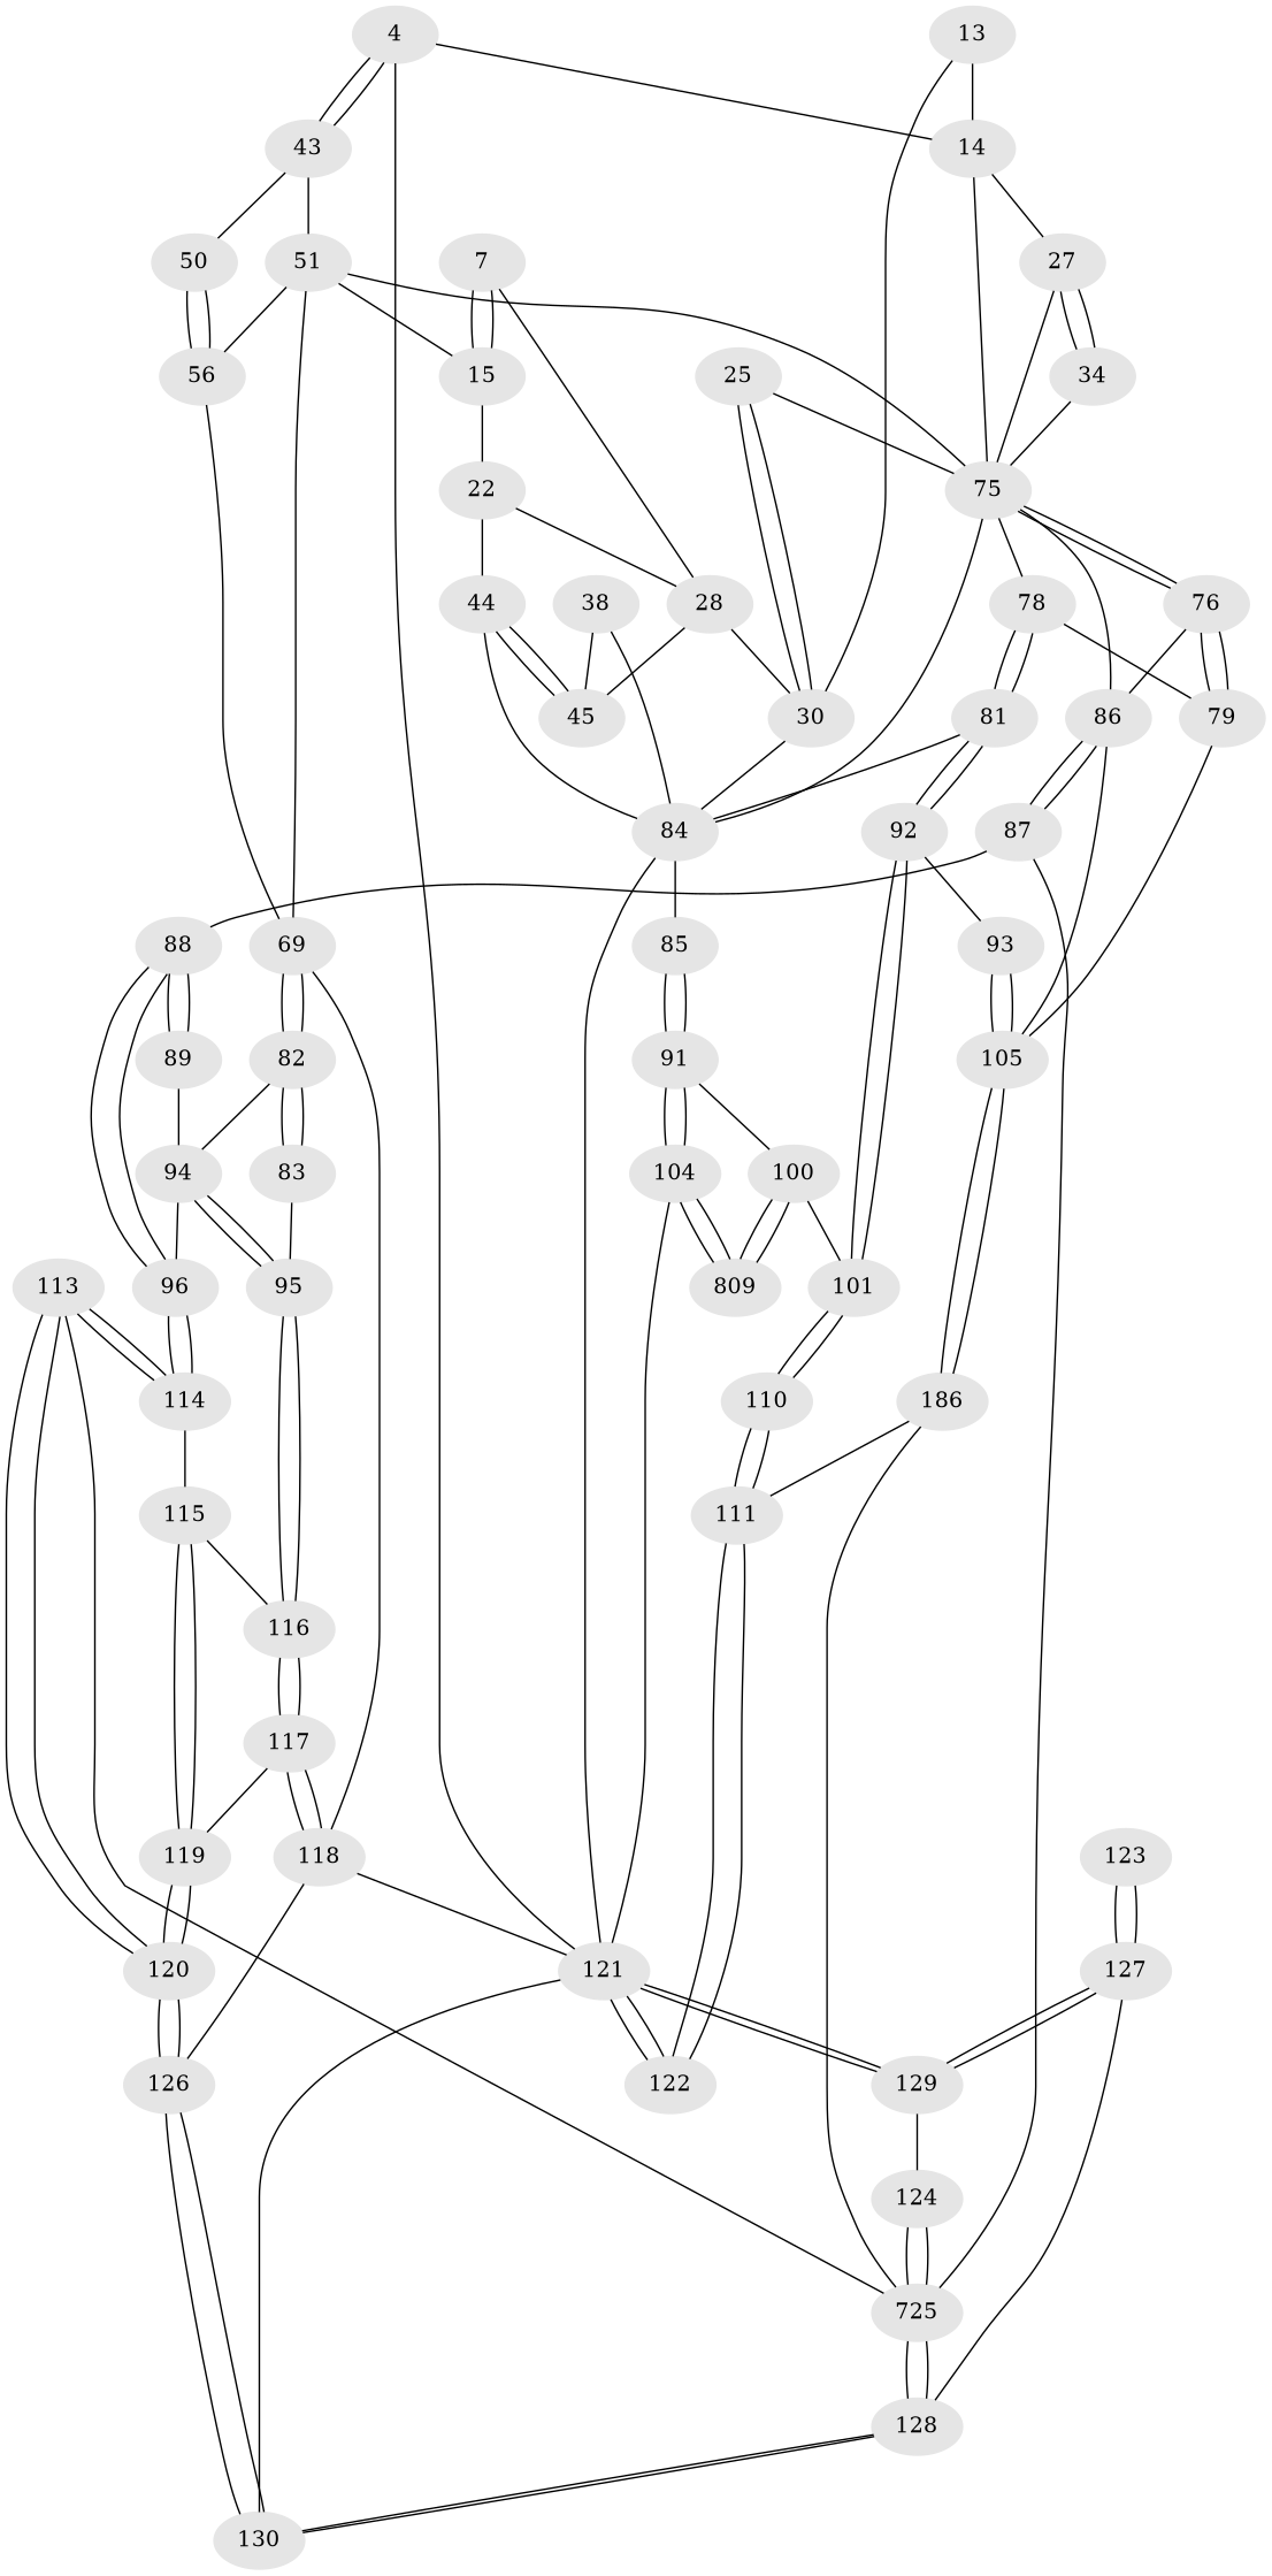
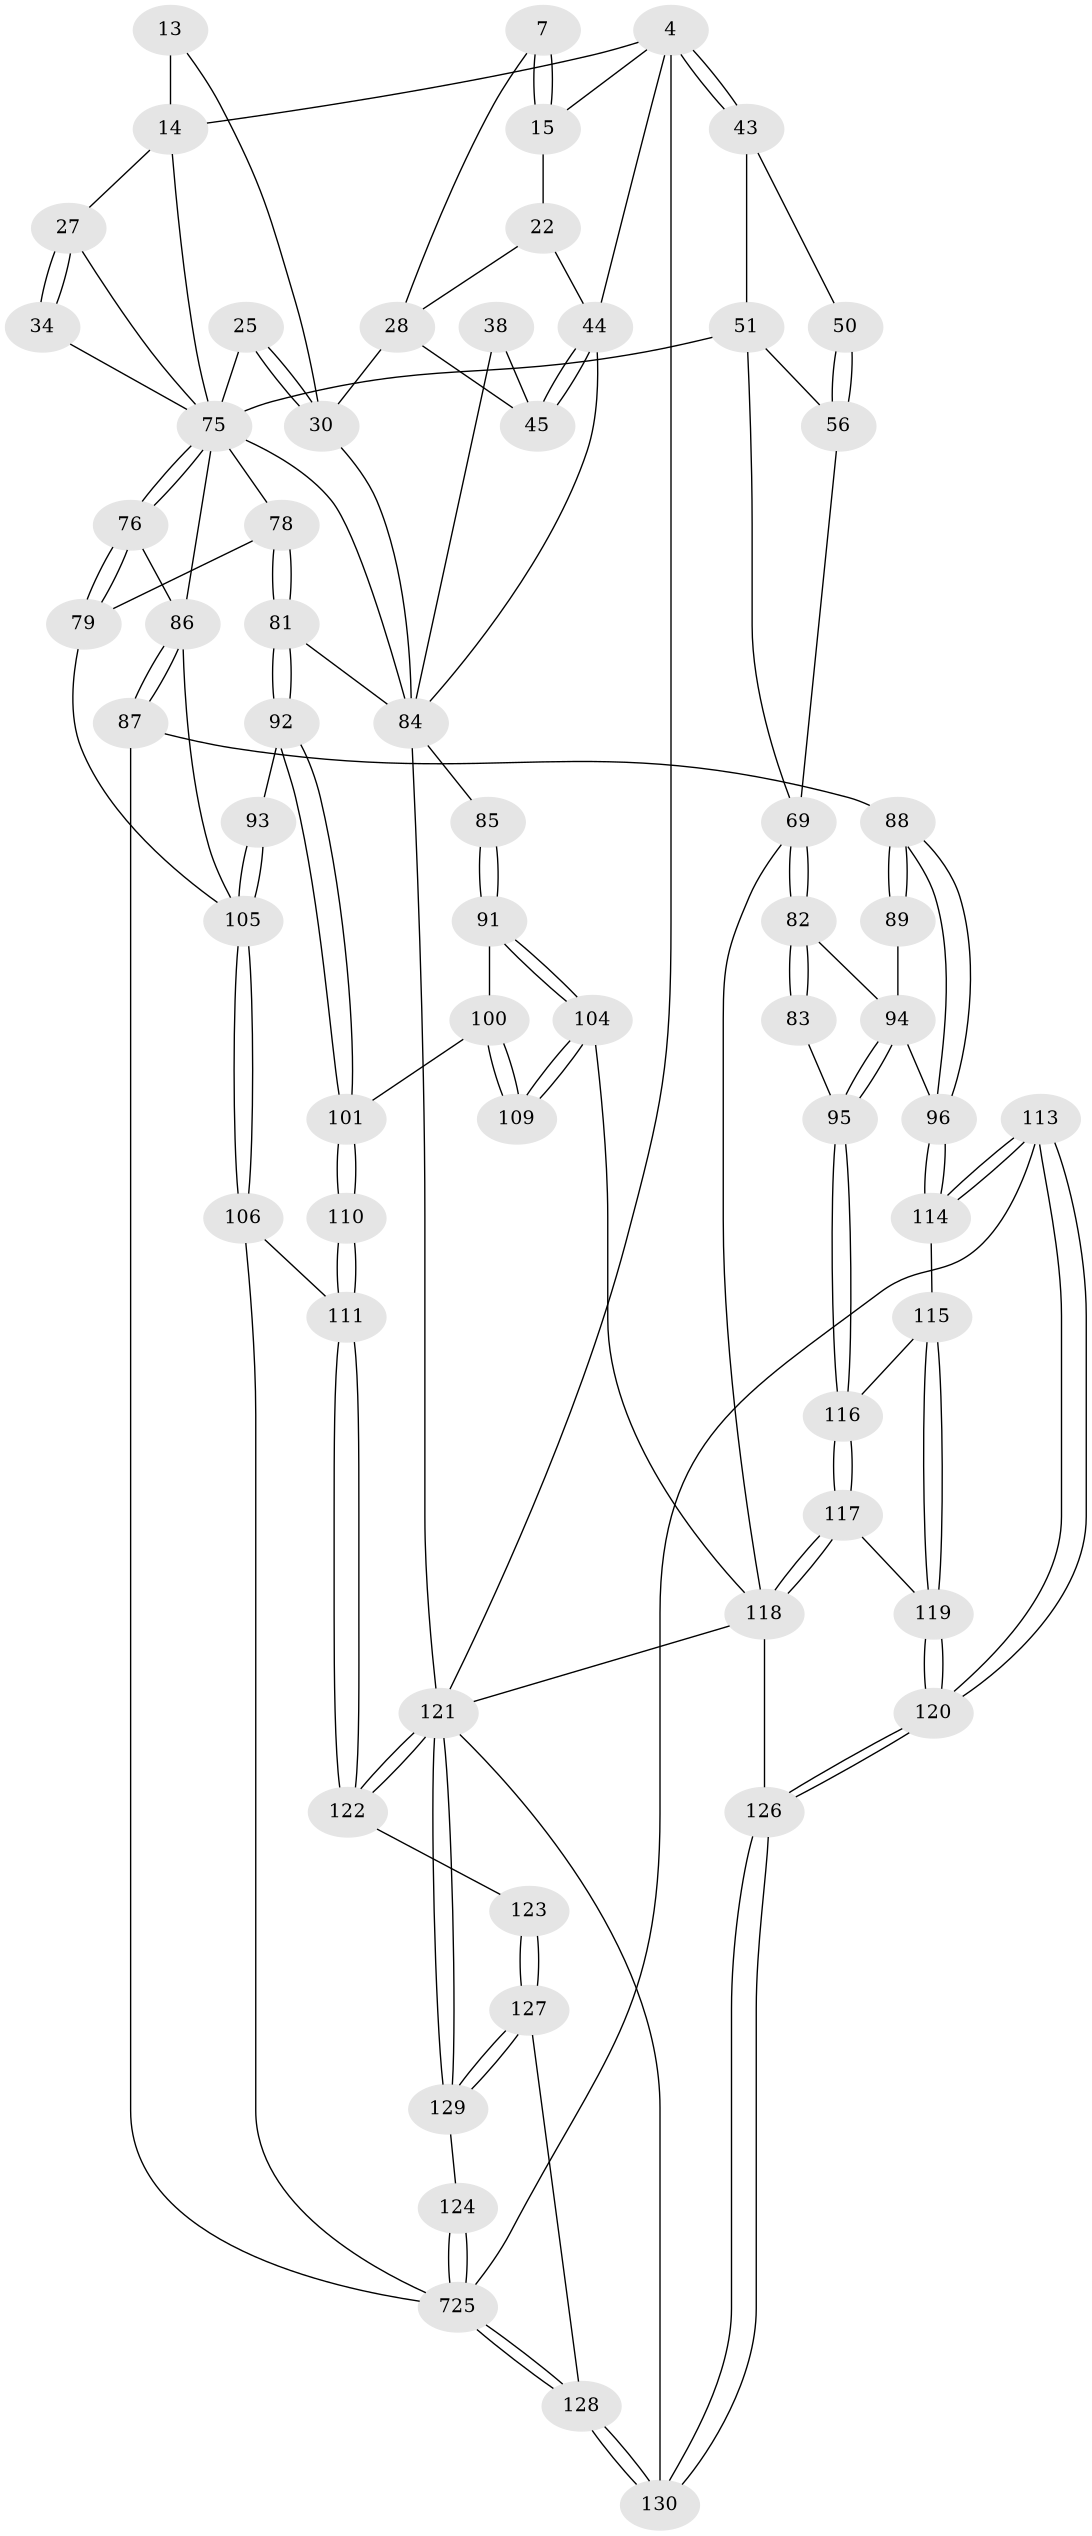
  graph {
    node [color=gray90 style=filled]
    4 [super="+3"]
    14 [super="+5"]
    15 [super="+2+1"]
    43
    44 [super="+17+31"]
    121 [super="+103+102+98+97"]
    27 [super="+24"]
    75 [super="+73+74+60"]
    22 [super="+21+19"]
    50
    51 [super="+47+48+42"]
    45 [super="+33"]
    84 [super="+58+80"]
    122
    129
    130
    7
    28 [super="+20"]
    30 [super="+29+10"]
    13 [super="+12"]
    34
    76
    78
    86 [super="+77"]
    25
    85
    38
    56 [super="+52+49"]
    69 [super="+64+63"]
    82 [super="+68+67"]
    118 [super="+70"]
    89 [super="+65"]
    94 [super="+66"]
    83
    126
    79
    81
    105 [super="+91+90"]
    87
    92
-   106 [label=186]
+   106
    93
    101
    95
    96
    116
    n47 [label=91]
    100
    104
    88
    n51 [label=725 super="+112+108+107"]
    128
    114
    110
    117
    115
-   109 [label=809]
+   109
    111
    123
    113
    120
    119
    124
    127
    4 -- 14
-   51 -- 15
+   4 -- 15
    4 -- 43
    4 -- 43
+   4 -- 44
    4 -- 121 [weight=2]
    14 -- 27 [weight=2]
    14 -- 75
    15 -- 22
    43 -- 50
    43 -- 51
    44 -- 45 [weight=2]
    44 -- 45
    44 -- 84
    121 -- 122
    121 -- 122
    121 -- 129 [weight=2]
    121 -- 129
    121 -- 130
    27 -- 75
    27 -- 34 [weight=2]
    27 -- 34
    75 -- 84 [weight=2]
    75 -- 76
    75 -- 76
    75 -- 78
    75 -- 86
    22 -- 44 [weight=2]
    22 -- 28
    50 -- 56 [weight=2]
    50 -- 56
    51 -- 75 [weight=2]
    51 -- 56 [weight=2]
    51 -- 69
    84 -- 121 [weight=2]
    84 -- 85 [weight=2]
+   122 -- 123
    129 -- 124
    7 -- 15 [weight=2]
    7 -- 15
    7 -- 28
    28 -- 45
    28 -- 30 [weight=2]
    30 -- 84
    13 -- 14 [weight=2]
    13 -- 30
    34 -- 75
    76 -- 86
    76 -- 79
    76 -- 79
    78 -- 79
    78 -- 81
    78 -- 81
    86 -- 105
    86 -- 87
    86 -- 87
    25 -- 75
    25 -- 30 [weight=2]
    25 -- 30
    85 -- n47
    85 -- n47
    38 -- 45 [weight=2]
    38 -- 84
    56 -- 69
    69 -- 82 [weight=2]
    69 -- 82
    69 -- 118
    82 -- 94
    82 -- 83 [weight=2]
    82 -- 83
    118 -- 121
    118 -- 126
    89 -- 94
    94 -- 95
    94 -- 95
    94 -- 96
    83 -- 95
    126 -- 130
    126 -- 130
    79 -- 105
    81 -- 84
    81 -- 92
    81 -- 92
    105 -- 106
    105 -- 106
    87 -- 88
    87 -- n51
    92 -- 93
    92 -- 101
    92 -- 101
    106 -- n51
    106 -- 111
    93 -- 105 [weight=2]
    93 -- 105
    101 -- 110
    101 -- 110
    95 -- 116
    95 -- 116
    96 -- 114
    96 -- 114
    116 -- 117
    116 -- 117
    n47 -- 100
    n47 -- 104
    n47 -- 104
    100 -- 101
    100 -- 109
    100 -- 109
-   104 -- 121
+   104 -- 118
    104 -- 109
    104 -- 109
    88 -- 89
    88 -- 89
    88 -- 96
    88 -- 96
    n51 -- 128
    n51 -- 128
    128 -- 130
    128 -- 130
    114 -- 115
    110 -- 111
    110 -- 111
    117 -- 118
    117 -- 118
    117 -- 119
    115 -- 116
    115 -- 119
    115 -- 119
    111 -- 122
    111 -- 122
    123 -- 127
    123 -- 127
    113 -- n51
    113 -- 114
    113 -- 114
    113 -- 120
    113 -- 120
    120 -- 126
    120 -- 126
    119 -- 120
    119 -- 120
    124 -- n51 [weight=2]
    124 -- n51
    127 -- 129
    127 -- 129
    127 -- 128
  }
